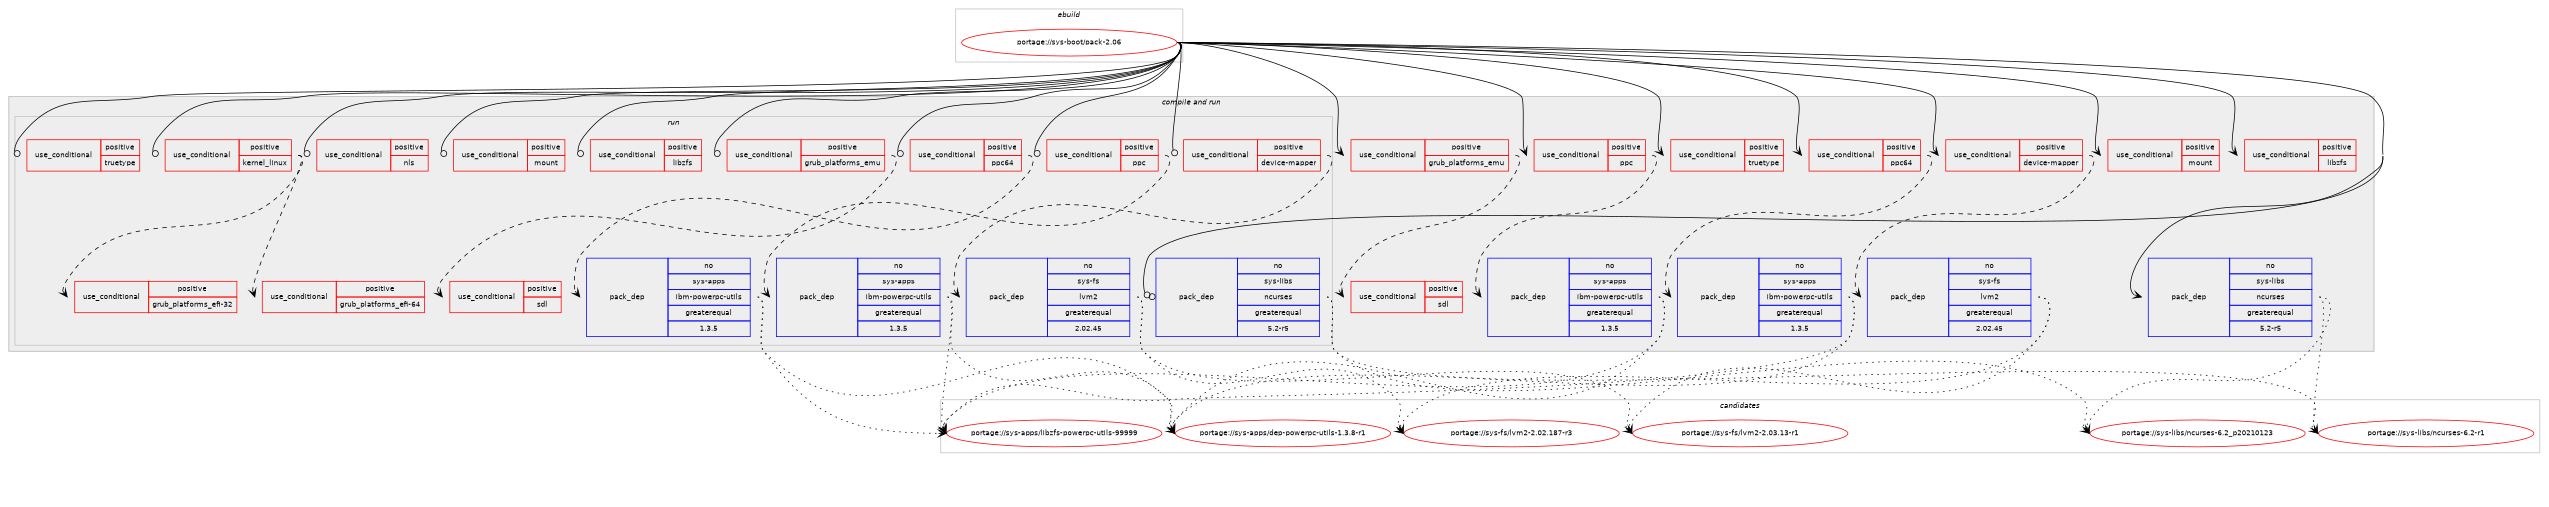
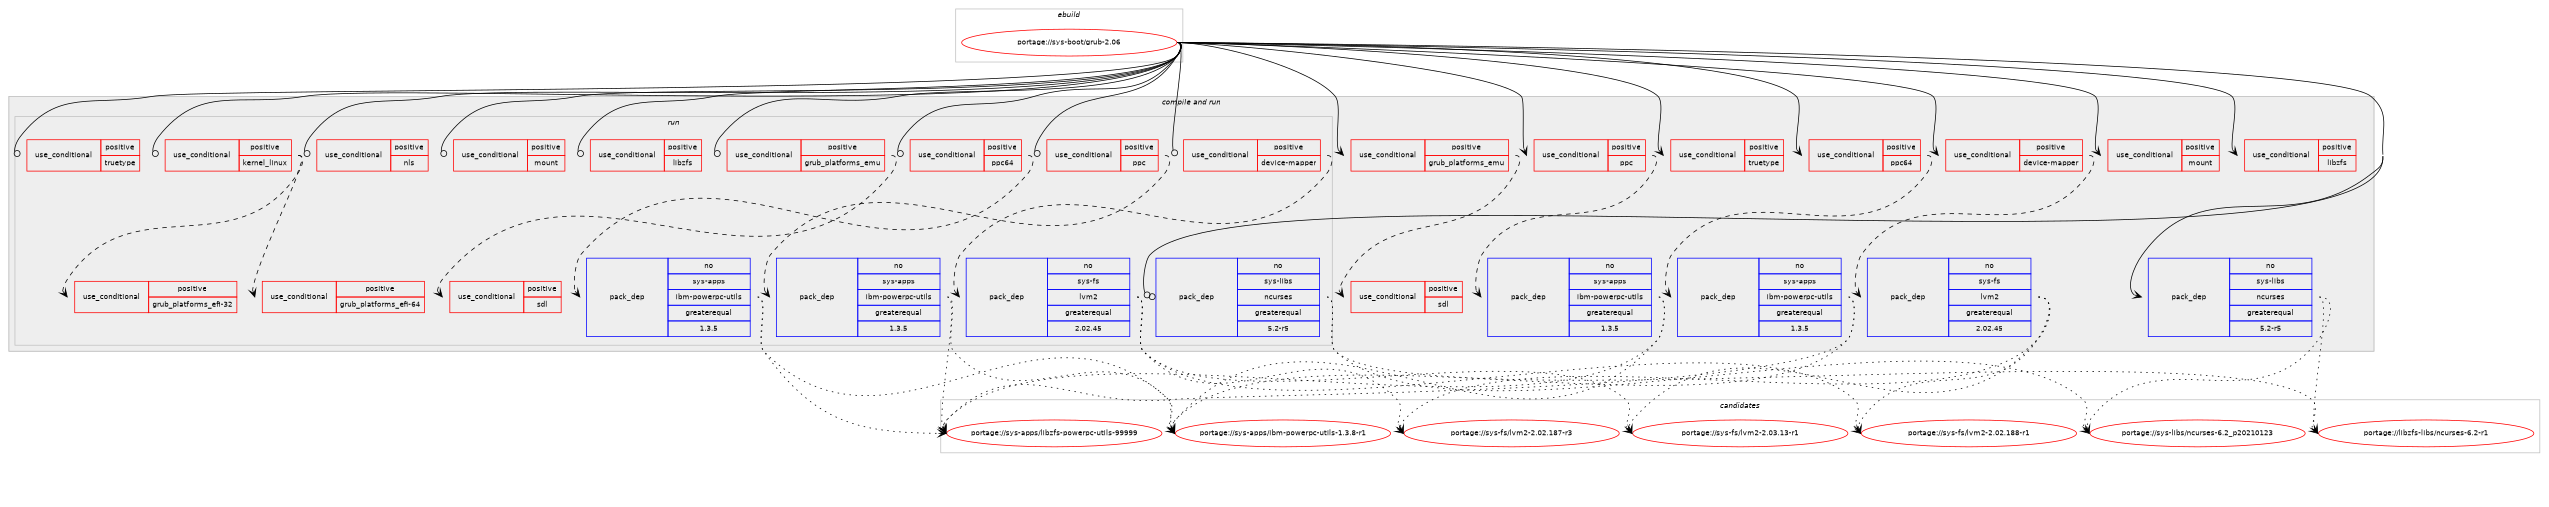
  digraph {
    compound=true
    concentrate=true
    fontname=Helvetica
    fontsize=10
    newrank=true
    rankdir=TB
    ranksep=1.5
    node [color=red fontname=Helvetica fontsize=10 shape=none]
    edge [arrowhead=vee headport=w style=solid tailport=e weight=20]
-   n1 [label="portage://sys-boot/pack-2.06" width=4 shape=""]
+   n1 [label="portage://sys-boot/grub-2.06" width=4 shape=""]
    n2 [color=blue label=<<TABLE BORDER="0" CELLBORDER="1" CELLSPACING="0" CELLPADDING="4" WIDTH="220"><TR><TD ROWSPAN="6" CELLPADDING="30">pack_dep</TD></TR><TR><TD WIDTH="110">no</TD></TR><TR><TD>sys-fs</TD></TR><TR><TD>lvm2</TD></TR><TR><TD>greaterequal</TD></TR><TR><TD>2.02.45</TD></TR></TABLE>>]
    n3 [label=<<TABLE BORDER="0" CELLBORDER="1" CELLSPACING="0" CELLPADDING="4"><TR><TD ROWSPAN="3" CELLPADDING="10">use_conditional</TD></TR><TR><TD>positive</TD></TR><TR><TD>device-mapper</TD></TR></TABLE>>]
    n4 [label=<<TABLE BORDER="0" CELLBORDER="1" CELLSPACING="0" CELLPADDING="4"><TR><TD ROWSPAN="3" CELLPADDING="10">use_conditional</TD></TR><TR><TD>positive</TD></TR><TR><TD>sdl</TD></TR></TABLE>>]
    n5 [label=<<TABLE BORDER="0" CELLBORDER="1" CELLSPACING="0" CELLPADDING="4"><TR><TD ROWSPAN="3" CELLPADDING="10">use_conditional</TD></TR><TR><TD>positive</TD></TR><TR><TD>grub_platforms_emu</TD></TR></TABLE>>]
    n6 [label=<<TABLE BORDER="0" CELLBORDER="1" CELLSPACING="0" CELLPADDING="4"><TR><TD ROWSPAN="3" CELLPADDING="10">use_conditional</TD></TR><TR><TD>positive</TD></TR><TR><TD>libzfs</TD></TR></TABLE>>]
    n7 [label=<<TABLE BORDER="0" CELLBORDER="1" CELLSPACING="0" CELLPADDING="4"><TR><TD ROWSPAN="3" CELLPADDING="10">use_conditional</TD></TR><TR><TD>positive</TD></TR><TR><TD>mount</TD></TR></TABLE>>]
    n8 [color=blue label=<<TABLE BORDER="0" CELLBORDER="1" CELLSPACING="0" CELLPADDING="4" WIDTH="220"><TR><TD ROWSPAN="6" CELLPADDING="30">pack_dep</TD></TR><TR><TD WIDTH="110">no</TD></TR><TR><TD>sys-apps</TD></TR><TR><TD>ibm-powerpc-utils</TD></TR><TR><TD>greaterequal</TD></TR><TR><TD>1.3.5</TD></TR></TABLE>>]
    n9 [label=<<TABLE BORDER="0" CELLBORDER="1" CELLSPACING="0" CELLPADDING="4"><TR><TD ROWSPAN="3" CELLPADDING="10">use_conditional</TD></TR><TR><TD>positive</TD></TR><TR><TD>ppc</TD></TR></TABLE>>]
    n10 [color=blue label=<<TABLE BORDER="0" CELLBORDER="1" CELLSPACING="0" CELLPADDING="4" WIDTH="220"><TR><TD ROWSPAN="6" CELLPADDING="30">pack_dep</TD></TR><TR><TD WIDTH="110">no</TD></TR><TR><TD>sys-apps</TD></TR><TR><TD>ibm-powerpc-utils</TD></TR><TR><TD>greaterequal</TD></TR><TR><TD>1.3.5</TD></TR></TABLE>>]
    n11 [label=<<TABLE BORDER="0" CELLBORDER="1" CELLSPACING="0" CELLPADDING="4"><TR><TD ROWSPAN="3" CELLPADDING="10">use_conditional</TD></TR><TR><TD>positive</TD></TR><TR><TD>ppc64</TD></TR></TABLE>>]
    n12 [label=<<TABLE BORDER="0" CELLBORDER="1" CELLSPACING="0" CELLPADDING="4"><TR><TD ROWSPAN="3" CELLPADDING="10">use_conditional</TD></TR><TR><TD>positive</TD></TR><TR><TD>truetype</TD></TR></TABLE>>]
    n13 [color=blue label=<<TABLE BORDER="0" CELLBORDER="1" CELLSPACING="0" CELLPADDING="4" WIDTH="220"><TR><TD ROWSPAN="6" CELLPADDING="30">pack_dep</TD></TR><TR><TD WIDTH="110">no</TD></TR><TR><TD>sys-libs</TD></TR><TR><TD>ncurses</TD></TR><TR><TD>greaterequal</TD></TR><TR><TD>5.2-r5</TD></TR></TABLE>>]
    n14 [color=blue label=<<TABLE BORDER="0" CELLBORDER="1" CELLSPACING="0" CELLPADDING="4" WIDTH="220"><TR><TD ROWSPAN="6" CELLPADDING="30">pack_dep</TD></TR><TR><TD WIDTH="110">no</TD></TR><TR><TD>sys-fs</TD></TR><TR><TD>lvm2</TD></TR><TR><TD>greaterequal</TD></TR><TR><TD>2.02.45</TD></TR></TABLE>>]
    n15 [label=<<TABLE BORDER="0" CELLBORDER="1" CELLSPACING="0" CELLPADDING="4"><TR><TD ROWSPAN="3" CELLPADDING="10">use_conditional</TD></TR><TR><TD>positive</TD></TR><TR><TD>device-mapper</TD></TR></TABLE>>]
    n16 [label=<<TABLE BORDER="0" CELLBORDER="1" CELLSPACING="0" CELLPADDING="4"><TR><TD ROWSPAN="3" CELLPADDING="10">use_conditional</TD></TR><TR><TD>positive</TD></TR><TR><TD>sdl</TD></TR></TABLE>>]
    n17 [label=<<TABLE BORDER="0" CELLBORDER="1" CELLSPACING="0" CELLPADDING="4"><TR><TD ROWSPAN="3" CELLPADDING="10">use_conditional</TD></TR><TR><TD>positive</TD></TR><TR><TD>grub_platforms_emu</TD></TR></TABLE>>]
    n18 [label=<<TABLE BORDER="0" CELLBORDER="1" CELLSPACING="0" CELLPADDING="4"><TR><TD ROWSPAN="3" CELLPADDING="10">use_conditional</TD></TR><TR><TD>positive</TD></TR><TR><TD>grub_platforms_efi-32</TD></TR></TABLE>>]
    n19 [label=<<TABLE BORDER="0" CELLBORDER="1" CELLSPACING="0" CELLPADDING="4"><TR><TD ROWSPAN="3" CELLPADDING="10">use_conditional</TD></TR><TR><TD>positive</TD></TR><TR><TD>grub_platforms_efi-64</TD></TR></TABLE>>]
    n20 [label=<<TABLE BORDER="0" CELLBORDER="1" CELLSPACING="0" CELLPADDING="4"><TR><TD ROWSPAN="3" CELLPADDING="10">use_conditional</TD></TR><TR><TD>positive</TD></TR><TR><TD>kernel_linux</TD></TR></TABLE>>]
    n21 [color=blue label=<<TABLE BORDER="0" CELLBORDER="1" CELLSPACING="0" CELLPADDING="4" WIDTH="220"><TR><TD ROWSPAN="6" CELLPADDING="30">pack_dep</TD></TR><TR><TD WIDTH="110">no</TD></TR><TR><TD>sys-apps</TD></TR><TR><TD>ibm-powerpc-utils</TD></TR><TR><TD>greaterequal</TD></TR><TR><TD>1.3.5</TD></TR></TABLE>>]
    n22 [label=<<TABLE BORDER="0" CELLBORDER="1" CELLSPACING="0" CELLPADDING="4"><TR><TD ROWSPAN="3" CELLPADDING="10">use_conditional</TD></TR><TR><TD>positive</TD></TR><TR><TD>ppc</TD></TR></TABLE>>]
    n23 [label=<<TABLE BORDER="0" CELLBORDER="1" CELLSPACING="0" CELLPADDING="4"><TR><TD ROWSPAN="3" CELLPADDING="10">use_conditional</TD></TR><TR><TD>positive</TD></TR><TR><TD>libzfs</TD></TR></TABLE>>]
    n24 [label=<<TABLE BORDER="0" CELLBORDER="1" CELLSPACING="0" CELLPADDING="4"><TR><TD ROWSPAN="3" CELLPADDING="10">use_conditional</TD></TR><TR><TD>positive</TD></TR><TR><TD>mount</TD></TR></TABLE>>]
    n25 [label=<<TABLE BORDER="0" CELLBORDER="1" CELLSPACING="0" CELLPADDING="4"><TR><TD ROWSPAN="3" CELLPADDING="10">use_conditional</TD></TR><TR><TD>positive</TD></TR><TR><TD>nls</TD></TR></TABLE>>]
    n26 [color=blue label=<<TABLE BORDER="0" CELLBORDER="1" CELLSPACING="0" CELLPADDING="4" WIDTH="220"><TR><TD ROWSPAN="6" CELLPADDING="30">pack_dep</TD></TR><TR><TD WIDTH="110">no</TD></TR><TR><TD>sys-apps</TD></TR><TR><TD>ibm-powerpc-utils</TD></TR><TR><TD>greaterequal</TD></TR><TR><TD>1.3.5</TD></TR></TABLE>>]
    n27 [label=<<TABLE BORDER="0" CELLBORDER="1" CELLSPACING="0" CELLPADDING="4"><TR><TD ROWSPAN="3" CELLPADDING="10">use_conditional</TD></TR><TR><TD>positive</TD></TR><TR><TD>ppc64</TD></TR></TABLE>>]
    n28 [label=<<TABLE BORDER="0" CELLBORDER="1" CELLSPACING="0" CELLPADDING="4"><TR><TD ROWSPAN="3" CELLPADDING="10">use_conditional</TD></TR><TR><TD>positive</TD></TR><TR><TD>truetype</TD></TR></TABLE>>]
    n29 [color=blue label=<<TABLE BORDER="0" CELLBORDER="1" CELLSPACING="0" CELLPADDING="4" WIDTH="220"><TR><TD ROWSPAN="6" CELLPADDING="30">pack_dep</TD></TR><TR><TD WIDTH="110">no</TD></TR><TR><TD>sys-libs</TD></TR><TR><TD>ncurses</TD></TR><TR><TD>greaterequal</TD></TR><TR><TD>5.2-r5</TD></TR></TABLE>>]
    n30 [label="portage://sys-fs/lvm2-2.02.187-r3" width=4 shape=""]
+   n31 [label="portage://sys-fs/lvm2-2.02.188-r1" width=4 shape=""]
    n32 [label="portage://sys-fs/lvm2-2.03.13-r1" width=4 shape=""]
-   n33 [label="portage://sys-apps/dep-powerpc-utils-1.3.8-r1" width=4 shape=""]
+   n33 [label="portage://sys-apps/ibm-powerpc-utils-1.3.8-r1" width=4 shape=""]
    n34 [label="portage://sys-apps/libzfs-powerpc-utils-99999" width=4 shape=""]
-   n35 [label="portage://sys-libs/ncurses-6.2-r1" width=4 shape=""]
+   n35 [label="portage://libzfs-libs/ncurses-6.2-r1" width=4 shape=""]
    n36 [label="portage://sys-libs/ncurses-6.2_p20210123" width=4 shape=""]
    subgraph cluster_1 {
      color=gray
      label=<<i>ebuild</i>>
      n1
    }
    subgraph cluster_2 {
      color=gray
      label=<<i>dependencies</i>>
      subgraph cluster_3 {
        color=gray
        fillcolor="#eeeeee"
        label=<<i>compile</i>>
        style=filled
        subgraph sub_4 {
          color=gray
          fillcolor="#eeeeee"
          label=<<i>compile</i>>
          style=filled
          n3
          subgraph sub_5 {
            color=gray
            fillcolor="#eeeeee"
            label=<<i>compile</i>>
            style=filled
            n2
          }
        }
        subgraph sub_6 {
          color=gray
          fillcolor="#eeeeee"
          label=<<i>compile</i>>
          style=filled
          n5
          subgraph sub_7 {
            color=gray
            fillcolor="#eeeeee"
            label=<<i>compile</i>>
            style=filled
            n4
          }
        }
        subgraph sub_8 {
          color=gray
          fillcolor="#eeeeee"
          label=<<i>compile</i>>
          style=filled
          n6
        }
        subgraph sub_9 {
          color=gray
          fillcolor="#eeeeee"
          label=<<i>compile</i>>
          style=filled
          n7
        }
        subgraph sub_10 {
          color=gray
          fillcolor="#eeeeee"
          label=<<i>compile</i>>
          style=filled
          n9
          subgraph sub_11 {
            color=gray
            fillcolor="#eeeeee"
            label=<<i>compile</i>>
            style=filled
            n8
          }
        }
        subgraph sub_12 {
          color=gray
          fillcolor="#eeeeee"
          label=<<i>compile</i>>
          style=filled
          n11
          subgraph sub_13 {
            color=gray
            fillcolor="#eeeeee"
            label=<<i>compile</i>>
            style=filled
            n10
          }
        }
        subgraph sub_14 {
          color=gray
          fillcolor="#eeeeee"
          label=<<i>compile</i>>
          style=filled
          n12
        }
        subgraph sub_15 {
          color=gray
          fillcolor="#eeeeee"
          label=<<i>compile</i>>
          style=filled
          n13
        }
      }
      subgraph cluster_16 {
        color=gray
        fillcolor="#eeeeee"
        label=<<i>compile and run</i>>
        style=filled
      }
      subgraph cluster_17 {
        color=gray
        fillcolor="#eeeeee"
        label=<<i>run</i>>
        style=filled
        subgraph sub_18 {
          color=gray
          fillcolor="#eeeeee"
          label=<<i>run</i>>
          style=filled
          n15
          subgraph sub_19 {
            color=gray
            fillcolor="#eeeeee"
            label=<<i>run</i>>
            style=filled
            n14
          }
        }
        subgraph sub_20 {
          color=gray
          fillcolor="#eeeeee"
          label=<<i>run</i>>
          style=filled
          n17
          subgraph sub_21 {
            color=gray
            fillcolor="#eeeeee"
            label=<<i>run</i>>
            style=filled
            n16
          }
        }
        subgraph sub_22 {
          color=gray
          fillcolor="#eeeeee"
          label=<<i>run</i>>
          style=filled
          n20
          subgraph sub_23 {
            color=gray
            fillcolor="#eeeeee"
            label=<<i>run</i>>
            style=filled
            n18
          }
          subgraph sub_24 {
            color=gray
            fillcolor="#eeeeee"
            label=<<i>run</i>>
            style=filled
            n19
          }
        }
        subgraph sub_25 {
          color=gray
          fillcolor="#eeeeee"
          label=<<i>run</i>>
          style=filled
          n22
          subgraph sub_26 {
            color=gray
            fillcolor="#eeeeee"
            label=<<i>run</i>>
            style=filled
            n21
          }
        }
        subgraph sub_27 {
          color=gray
          fillcolor="#eeeeee"
          label=<<i>run</i>>
          style=filled
          n23
        }
        subgraph sub_28 {
          color=gray
          fillcolor="#eeeeee"
          label=<<i>run</i>>
          style=filled
          n24
        }
        subgraph sub_29 {
          color=gray
          fillcolor="#eeeeee"
          label=<<i>run</i>>
          style=filled
          n25
        }
        subgraph sub_30 {
          color=gray
          fillcolor="#eeeeee"
          label=<<i>run</i>>
          style=filled
          n27
          subgraph sub_31 {
            color=gray
            fillcolor="#eeeeee"
            label=<<i>run</i>>
            style=filled
            n26
          }
        }
        subgraph sub_32 {
          color=gray
          fillcolor="#eeeeee"
          label=<<i>run</i>>
          style=filled
          n28
        }
        subgraph sub_33 {
          color=gray
          fillcolor="#eeeeee"
          label=<<i>run</i>>
          style=filled
          n29
        }
      }
    }
    subgraph cluster_34 {
      color=gray
      label=<<i>candidates</i>>
      rank=same
      subgraph sub_35 {
        color=black
        label=<<i>candidates</i>>
        nodesep=1
        rank=same
        n33
        n34
      }
      subgraph sub_36 {
        color=black
        label=<<i>candidates</i>>
        nodesep=1
        rank=same
        n30
+       n31
        n32
      }
      subgraph sub_37 {
        color=black
        label=<<i>candidates</i>>
        nodesep=1
        rank=same
        n33
        n34
      }
      subgraph sub_38 {
        color=black
        label=<<i>candidates</i>>
        nodesep=1
        rank=same
        n33
        n34
      }
      subgraph sub_39 {
        color=black
        label=<<i>candidates</i>>
        nodesep=1
        rank=same
        n35
        n36
      }
      subgraph sub_40 {
        color=black
        label=<<i>candidates</i>>
        nodesep=1
        rank=same
        n30
+       n31
        n32
      }
      subgraph sub_41 {
        color=black
        label=<<i>candidates</i>>
        nodesep=1
        rank=same
        n33
        n34
      }
      subgraph sub_42 {
        color=black
        label=<<i>candidates</i>>
        nodesep=1
        rank=same
        n35
        n36
      }
    }
    n1 -> n3
    n1 -> n5
    n1 -> n6
    n1 -> n7
    n1 -> n9
    n1 -> n11
    n1 -> n12
    n1 -> n13
    n1 -> n15 [arrowhead=odot]
    n1 -> n17 [arrowhead=odot]
    n1 -> n20 [arrowhead=odot]
    n1 -> n22 [arrowhead=odot]
    n1 -> n23 [arrowhead=odot]
    n1 -> n24 [arrowhead=odot]
    n1 -> n25 [arrowhead=odot]
    n1 -> n27 [arrowhead=odot]
    n1 -> n28 [arrowhead=odot]
    n1 -> n29 [arrowhead=odot]
    n2 -> n30 [style=dotted weight=100]
+   n2 -> n31 [style=dotted weight=100]
    n2 -> n32 [style=dotted weight=100]
    n3 -> n2 [style=dashed]
    n5 -> n4 [style=dashed]
    n8 -> n33 [style=dotted weight=100]
    n8 -> n34 [style=dotted weight=100]
    n9 -> n8 [style=dashed]
    n10 -> n33 [style=dotted weight=100]
    n10 -> n34 [style=dotted weight=100]
    n11 -> n10 [style=dashed]
    n13 -> n35 [style=dotted weight=100]
    n13 -> n36 [style=dotted weight=100]
    n14 -> n30 [style=dotted weight=100]
+   n14 -> n31 [style=dotted weight=100]
    n14 -> n32 [style=dotted weight=100]
    n15 -> n14 [style=dashed]
    n17 -> n16 [style=dashed]
    n20 -> n18 [style=dashed]
    n20 -> n19 [style=dashed]
    n21 -> n33 [style=dotted weight=100]
    n21 -> n34 [style=dotted weight=100]
    n22 -> n21 [style=dashed]
    n26 -> n33 [style=dotted weight=100]
    n26 -> n34 [style=dotted weight=100]
    n27 -> n26 [style=dashed]
    n29 -> n35 [style=dotted weight=100]
    n29 -> n36 [style=dotted weight=100]
  }
